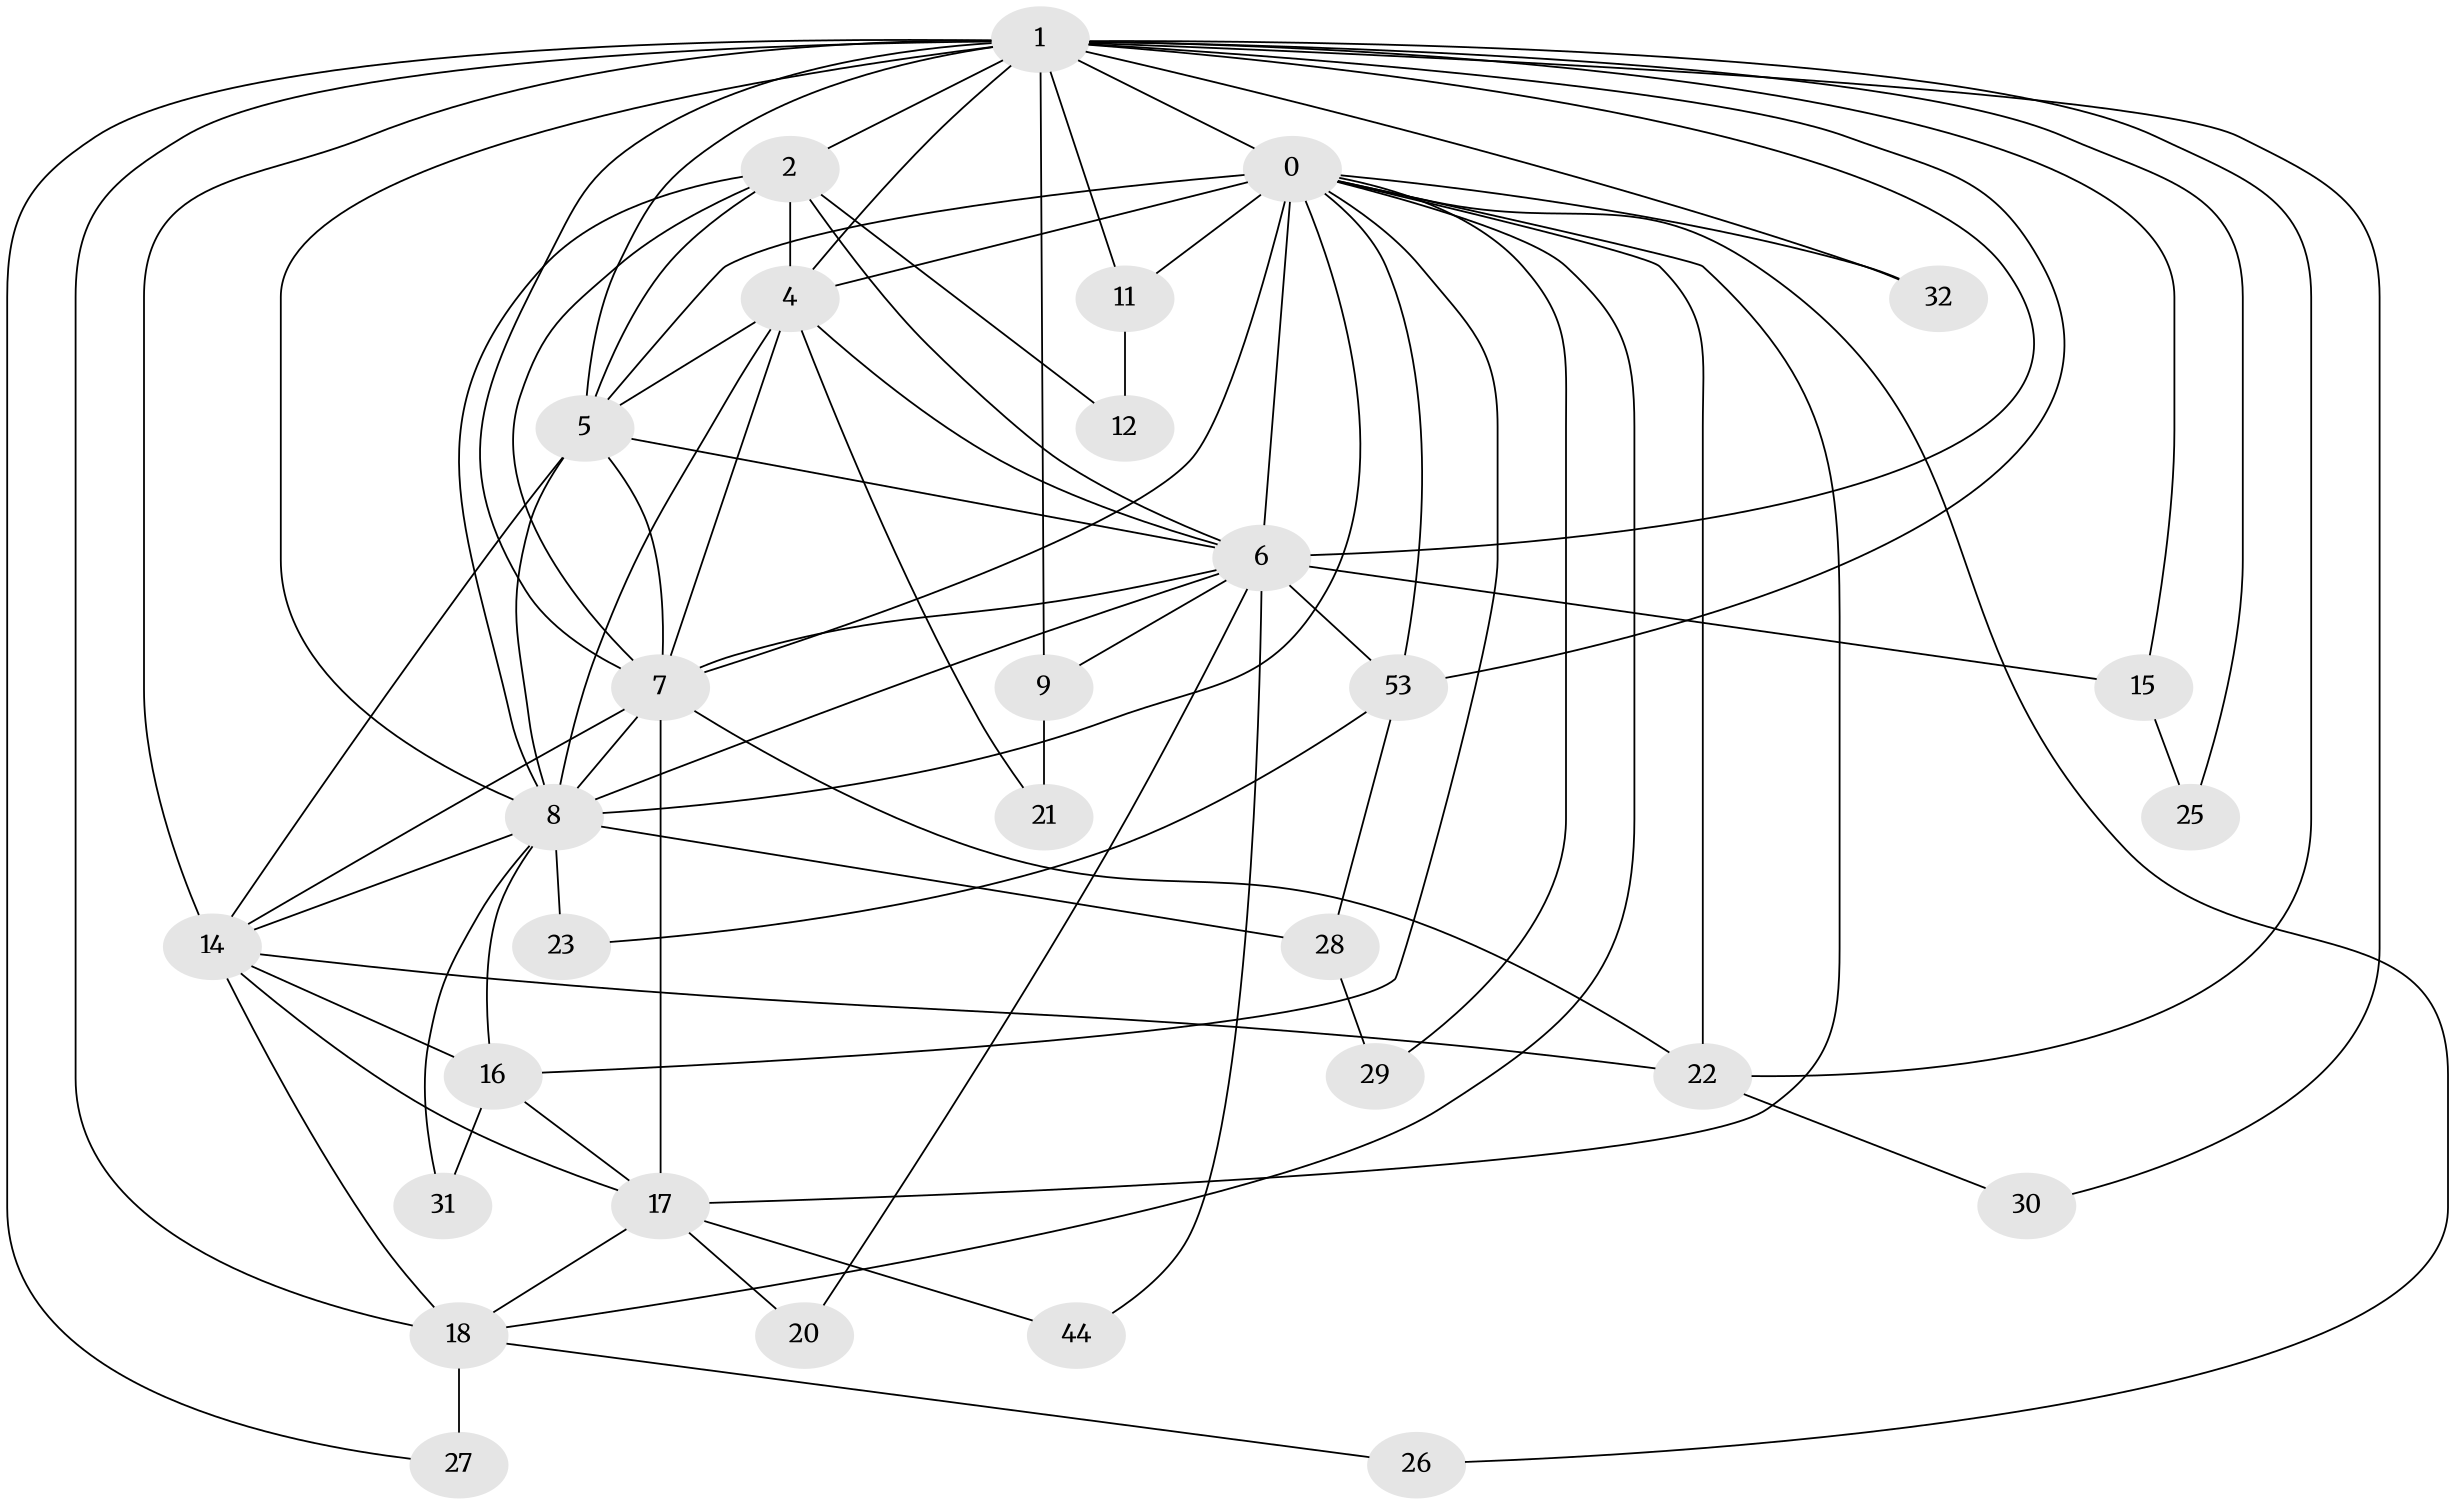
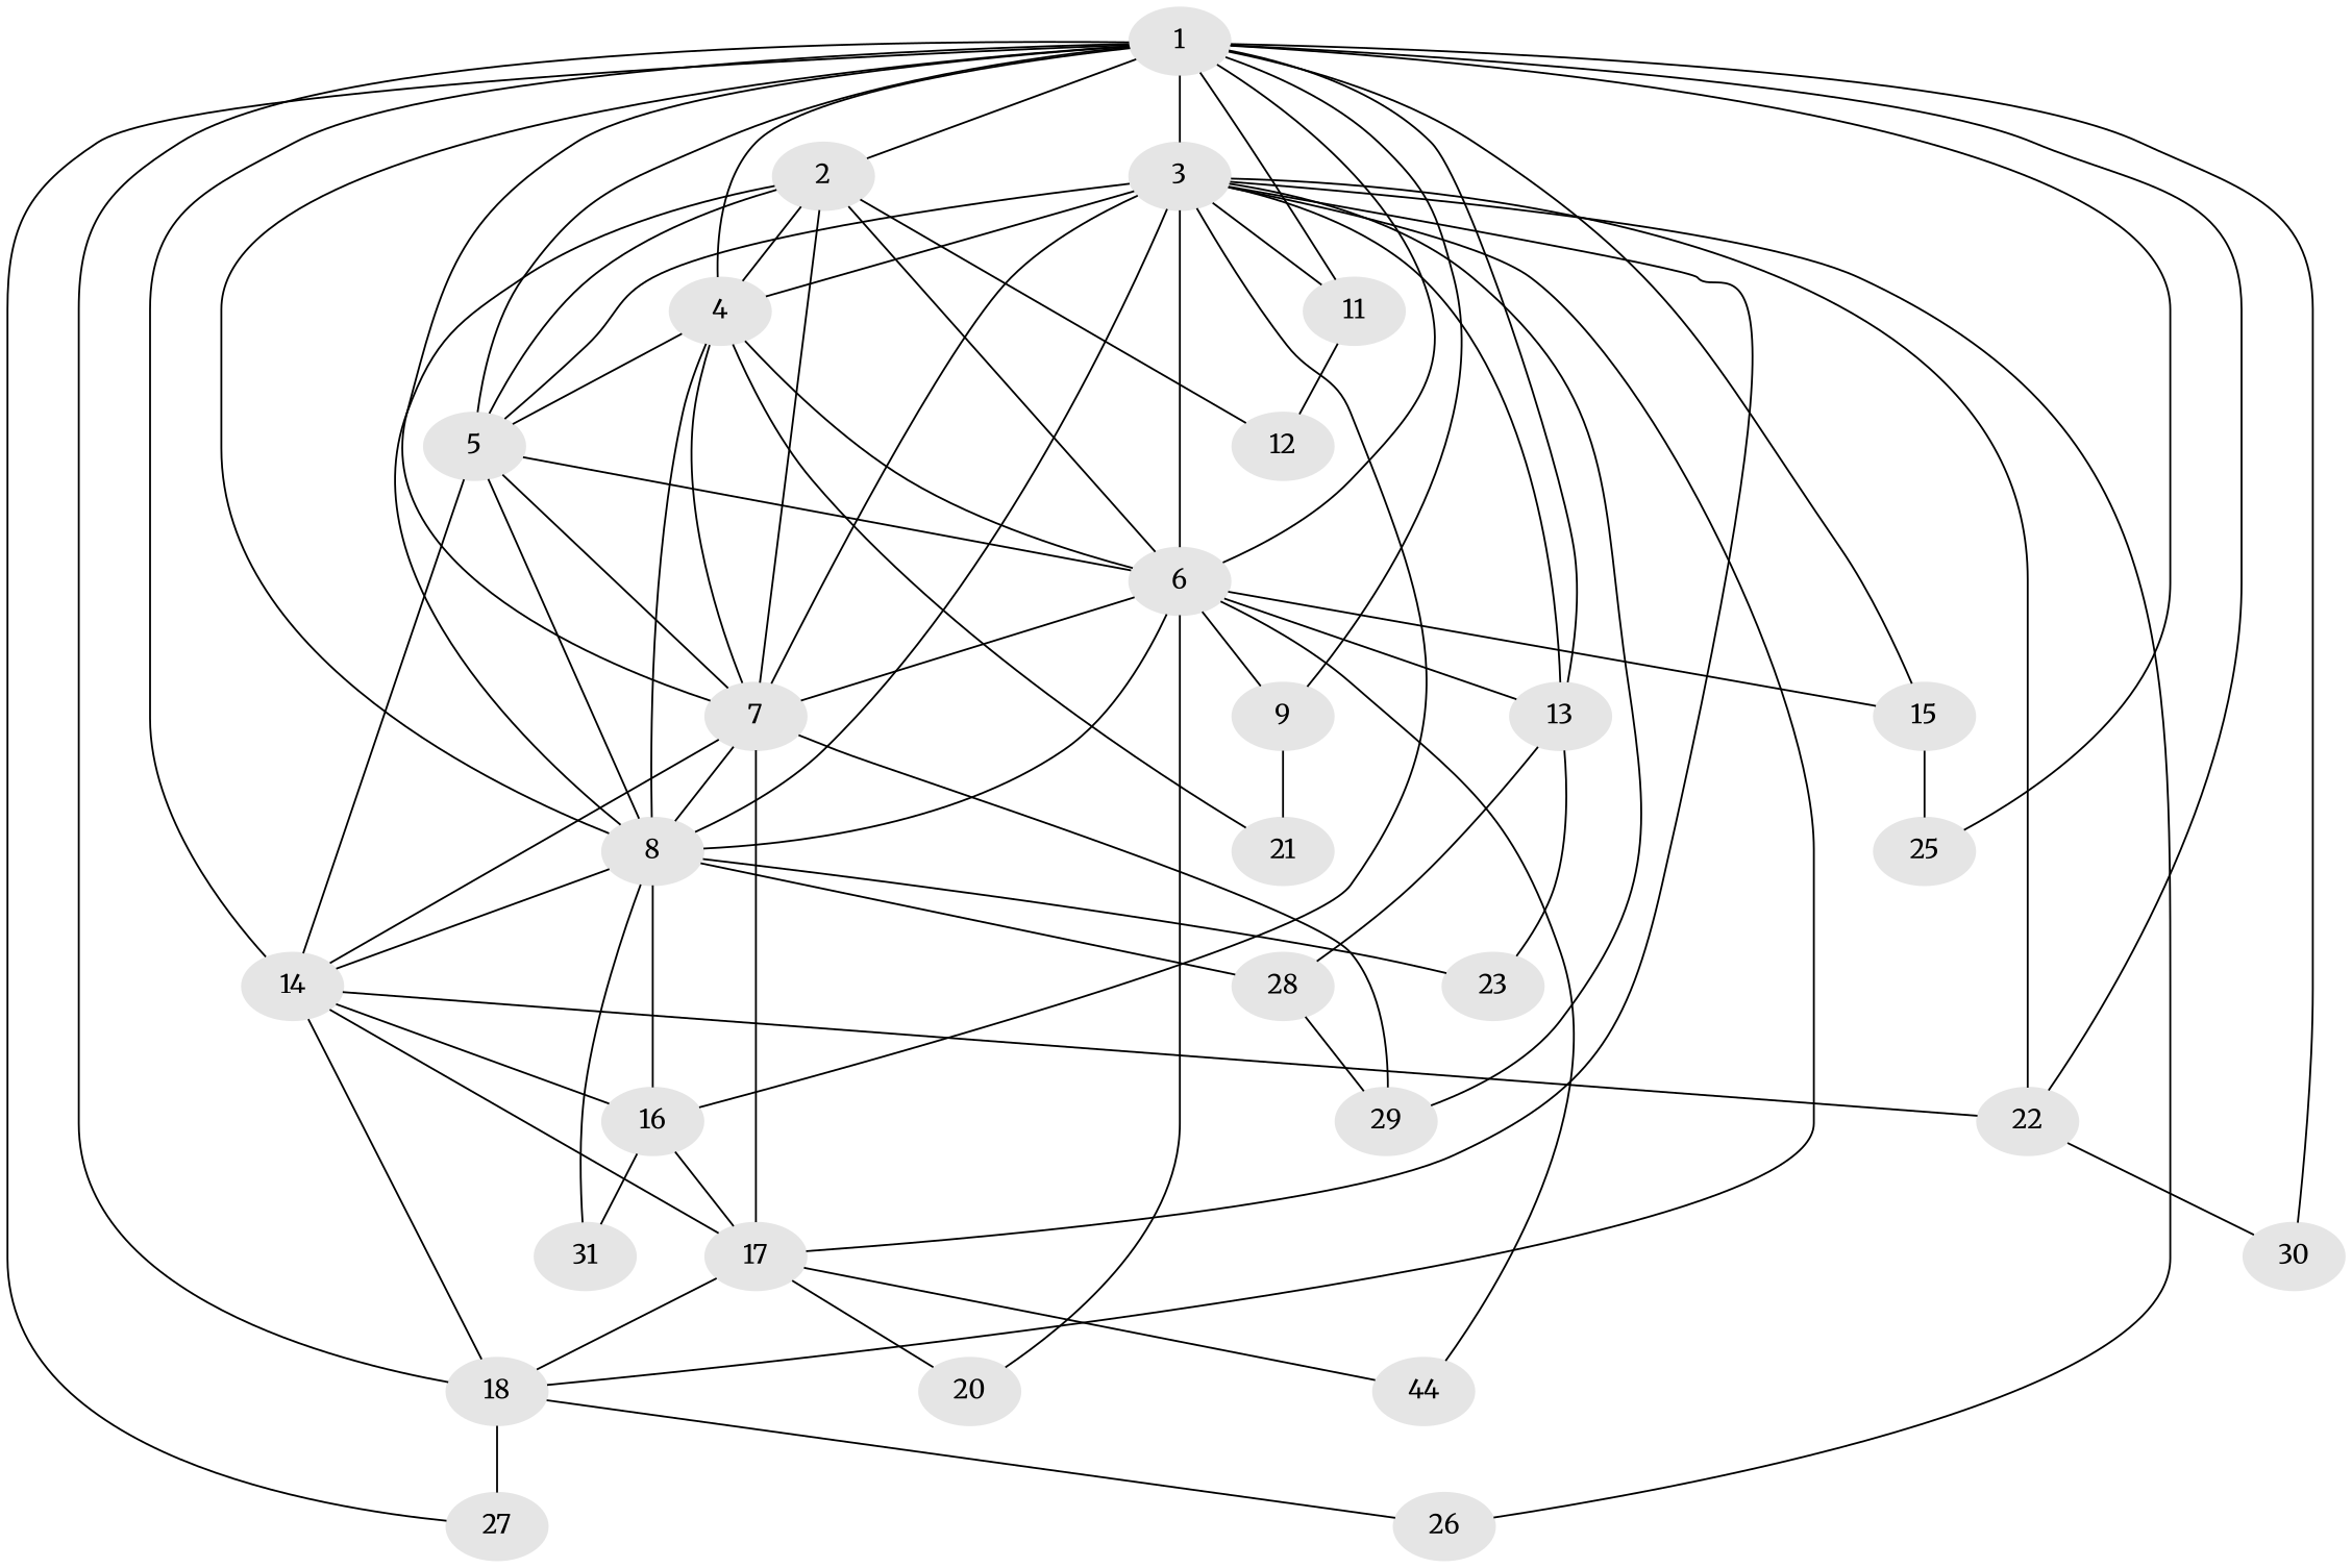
  graph {
    fontname=Merriweather
    node [color=gray90 fontname=Merriweather style=filled]
    edge [fontname=Merriweather weight=1.0]
    1
    2
-   3 [label=0]
+   3
    4
    5
    6
    7
    8
    9
    11
-   13 [label=53]
+   13
    14
    15
    18
    22
    25
    27
    30
-   32
    12
    16
    17
    26
    29
    21
    20
    n27 [label=44]
    23
    28
    31
    1 -- 2 [weight=2.0]
    1 -- 3 [weight=4.0]
    1 -- 4 [weight=2.0]
    1 -- 5 [weight=2.0]
    1 -- 6 [weight=2.0]
    1 -- 7 [weight=2.0]
    1 -- 8 [weight=2.0]
    1 -- 9
    1 -- 11
    1 -- 13 [weight=2.0]
    1 -- 14
    1 -- 15
    1 -- 18
    1 -- 22
    1 -- 25
    1 -- 27
    1 -- 30
-   1 -- 32
    2 -- 4
    2 -- 5 [weight=2.0]
    2 -- 6
    2 -- 7
    2 -- 8
    2 -- 12
    3 -- 4 [weight=2.0]
    3 -- 5 [weight=2.0]
    3 -- 6 [weight=3.0]
    3 -- 7 [weight=3.0]
    3 -- 8 [weight=2.0]
    3 -- 11
    3 -- 13 [weight=3.0]
    3 -- 18
    3 -- 22 [weight=2.0]
-   3 -- 32
    3 -- 16
    3 -- 17 [weight=2.0]
    3 -- 26
    3 -- 29
    4 -- 5 [weight=2.0]
    4 -- 6
    4 -- 7
    4 -- 8
    4 -- 21 [weight=3.0]
    5 -- 6
    5 -- 7 [weight=2.0]
    5 -- 8
    5 -- 14 [weight=8.0]
    6 -- 7
    6 -- 8 [weight=2.0]
    6 -- 9
    6 -- 13
    6 -- 15
    6 -- 20
    6 -- n27
    7 -- 8
    7 -- 14
-   7 -- 22
+   7 -- 29
    7 -- 17 [weight=6.0]
    8 -- 14
    8 -- 16
    8 -- 23
    8 -- 28
    8 -- 31
    9 -- 21 [weight=2.0]
    11 -- 12
    13 -- 23
    13 -- 28
    14 -- 18
    14 -- 22
    14 -- 16
    14 -- 17 [weight=3.0]
    15 -- 25
    18 -- 27 [weight=2.0]
    18 -- 26
    22 -- 30
    16 -- 17
    16 -- 31
    17 -- 18
    17 -- 20
    17 -- n27
    28 -- 29
  }
